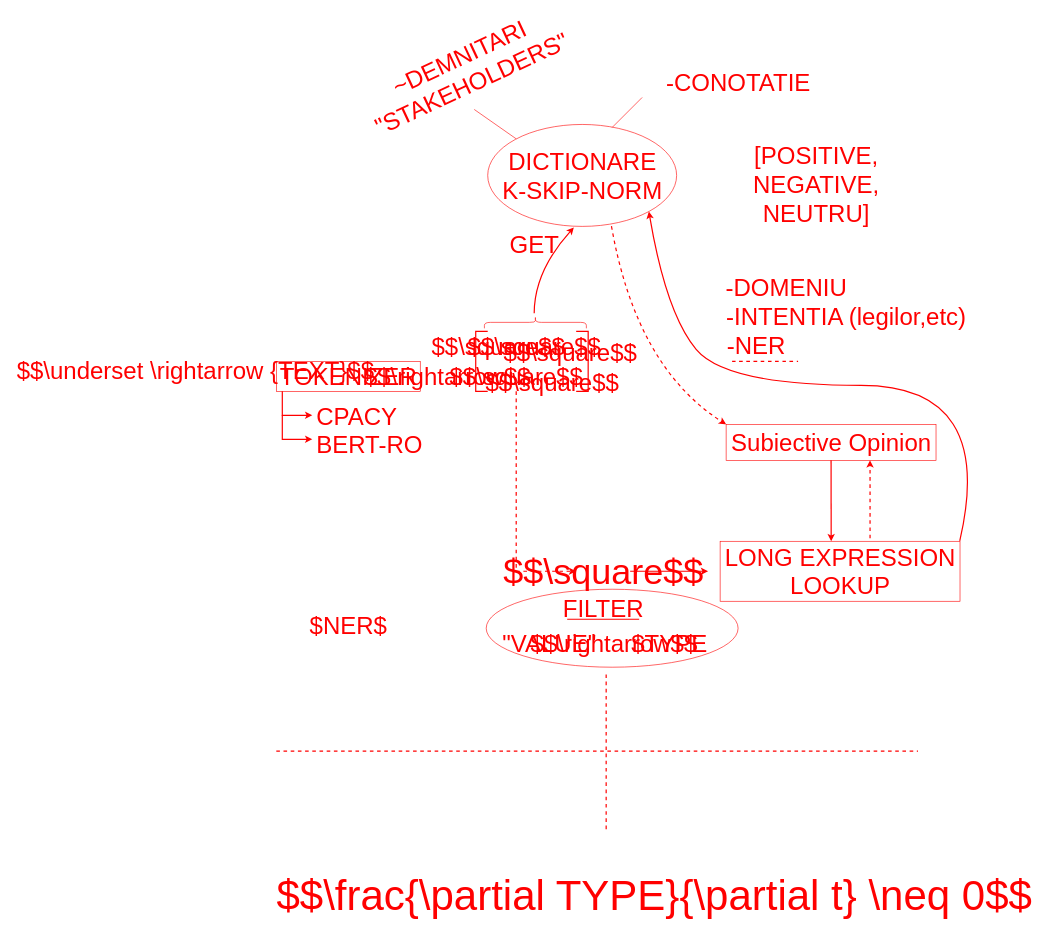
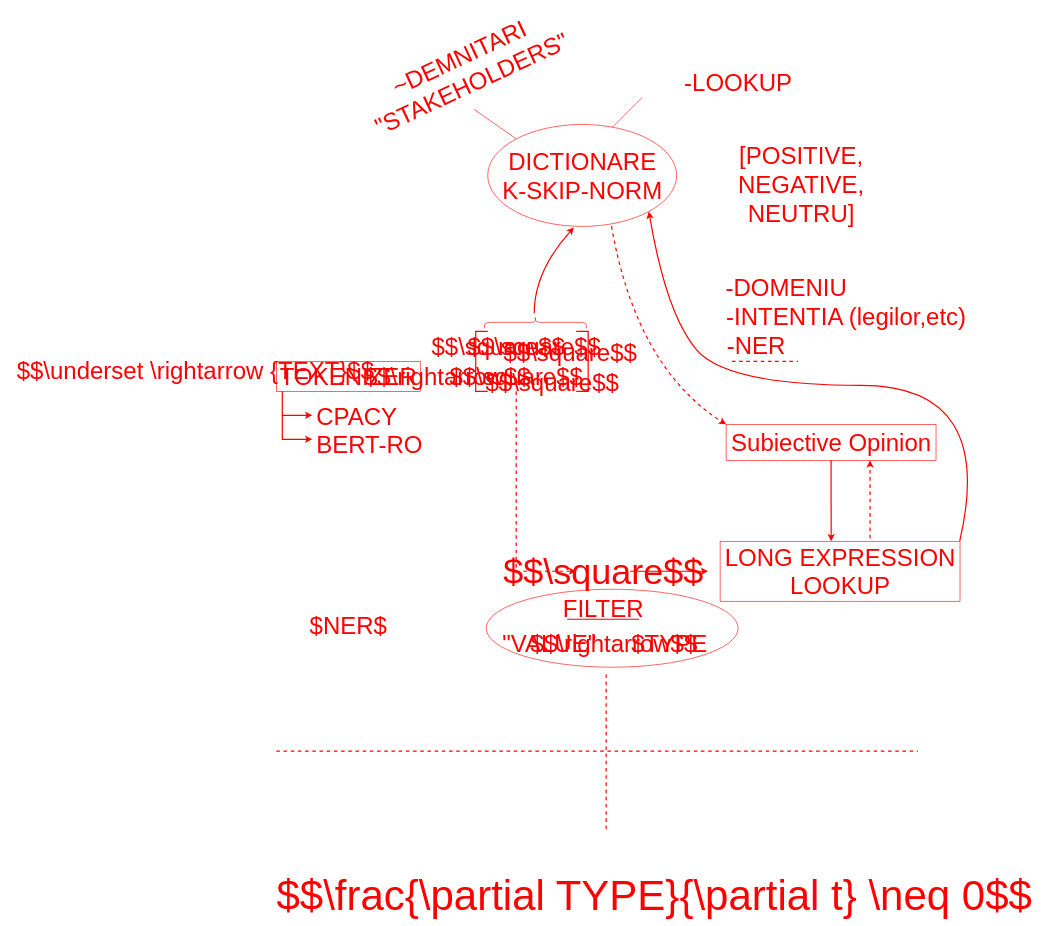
  <mxCell id="0" />
  <mxCell id="1" parent="0" />
  <mxCell id="2" value="&lt;font style=&quot;font-size: 40px&quot; color=&quot;#ff0000&quot;&gt;~DEMNITARI&lt;br&gt;&quot;STAKEHOLDERS&quot;&lt;br&gt;&lt;/font&gt;" style="text;html=1;align=center;verticalAlign=middle;resizable=0;points=[];autosize=1;strokeColor=none;fillColor=none;rotation=-25;" parent="1" vertex="1"><mxGeometry x="590" y="20" width="370" height="50" as="geometry" /></mxCell>
- <mxCell id="3" value="-CONOTATIE" style="text;html=1;align=center;verticalAlign=middle;resizable=0;points=[];autosize=1;strokeColor=none;fillColor=none;fontSize=40;fontColor=#FF0000;" parent="1" vertex="1"><mxGeometry x="1100" y="40" width="260" height="50" as="geometry" /></mxCell>
+ <mxCell id="3" value="-LOOKUP" style="text;html=1;align=center;verticalAlign=middle;resizable=0;points=[];autosize=1;strokeColor=none;fillColor=none;fontSize=40;fontColor=#FF0000;" parent="1" vertex="1"><mxGeometry x="1100" y="40" width="260" height="50" as="geometry" /></mxCell>
  <mxCell id="4" value="DICTIONARE&lt;br&gt;K-SKIP-NORM" style="text;html=1;align=center;verticalAlign=middle;resizable=0;points=[];autosize=1;strokeColor=none;fillColor=none;fontSize=40;fontColor=#FF0000;" parent="1" vertex="1"><mxGeometry x="830" y="170" width="280" height="100" as="geometry" /></mxCell>
  <mxCell id="5" value="" style="ellipse;whiteSpace=wrap;html=1;fontSize=40;fontColor=#FF0000;fillColor=none;strokeColor=#FF0000;" parent="1" vertex="1"><mxGeometry x="812.5" y="135" width="315" height="170" as="geometry" /></mxCell>
- <mxCell id="6" value="[POSITIVE,&lt;br&gt;NEGATIVE,&lt;br&gt;NEUTRU]" style="text;html=1;align=center;verticalAlign=middle;resizable=0;points=[];autosize=1;strokeColor=none;fillColor=none;fontSize=40;fontColor=#FF0000;" parent="1" vertex="1"><mxGeometry x="1245" y="160" width="230" height="150" as="geometry" /></mxCell>
+ <mxCell id="6" value="[POSITIVE,&lt;br&gt;NEGATIVE,&lt;br&gt;NEUTRU]" style="text;html=1;align=center;verticalAlign=middle;resizable=0;points=[];autosize=1;strokeColor=none;fillColor=none;fontSize=40;fontColor=#FF0000;" parent="1" vertex="1"><mxGeometry x="1220" y="160" width="230" height="150" as="geometry" /></mxCell>
  <mxCell id="7" value="&amp;nbsp; &amp;nbsp; &amp;nbsp; &amp;nbsp; &amp;nbsp;-DOMENIU&lt;br&gt;&amp;nbsp; &amp;nbsp; &amp;nbsp; &amp;nbsp; &amp;nbsp; &amp;nbsp; &amp;nbsp; &amp;nbsp; &amp;nbsp; &amp;nbsp; &amp;nbsp; &amp;nbsp; &amp;nbsp; &amp;nbsp;-INTENTIA (legilor,etc)&lt;br&gt;-NER" style="text;html=1;align=center;verticalAlign=middle;resizable=0;points=[];autosize=1;strokeColor=none;fillColor=none;fontSize=40;fontColor=#FF0000;" parent="1" vertex="1"><mxGeometry x="900" y="380" width="720" height="150" as="geometry" /></mxCell>
  <mxCell id="8" value="" style="endArrow=none;html=1;rounded=0;fontSize=40;fontColor=#FF0000;strokeColor=#FF0000;" parent="1" edge="1"><mxGeometry width="50" height="50" relative="1" as="geometry"><mxPoint x="1020" y="140" as="sourcePoint" /><mxPoint x="1070" y="90" as="targetPoint" /></mxGeometry></mxCell>
  <mxCell id="9" value="" style="endArrow=none;html=1;rounded=0;fontSize=40;fontColor=#FF0000;strokeColor=#FF0000;" parent="1" edge="1"><mxGeometry width="50" height="50" relative="1" as="geometry"><mxPoint x="860" y="159" as="sourcePoint" /><mxPoint x="790" y="110" as="targetPoint" /></mxGeometry></mxCell>
  <mxCell id="10" value="Subiective Opinion" style="text;html=1;align=center;verticalAlign=middle;resizable=0;points=[];autosize=1;strokeColor=none;fillColor=none;fontSize=40;fontColor=#FF0000;" parent="1" vertex="1"><mxGeometry x="1210" y="640" width="350" height="50" as="geometry" /></mxCell>
  <mxCell id="11" value="" style="rounded=0;whiteSpace=wrap;html=1;fontSize=40;fontColor=#FF0000;strokeColor=#FF0000;fillColor=none;" parent="1" vertex="1"><mxGeometry x="1210" y="635" width="350" height="60" as="geometry" /></mxCell>
  <mxCell id="12" value="LONG EXPRESSION&lt;br&gt;LOOKUP" style="text;html=1;align=center;verticalAlign=middle;resizable=0;points=[];autosize=1;strokeColor=none;fillColor=none;fontSize=40;fontColor=#FF0000;" parent="1" vertex="1"><mxGeometry x="1200" y="830" width="400" height="100" as="geometry" /></mxCell>
  <mxCell id="13" value="" style="rounded=0;whiteSpace=wrap;html=1;fontSize=40;fontColor=#FF0000;strokeColor=#FF0000;fillColor=none;" parent="1" vertex="1"><mxGeometry x="1200" y="830" width="400" height="100" as="geometry" /></mxCell>
  <mxCell id="14" value="" style="endArrow=classic;html=1;rounded=0;fontSize=40;fontColor=#FF0000;strokeColor=#FF0000;exitX=0.5;exitY=1;exitDx=0;exitDy=0;entryX=0.463;entryY=0;entryDx=0;entryDy=0;entryPerimeter=0;strokeWidth=2;" parent="1" source="11" target="13" edge="1"><mxGeometry width="50" height="50" relative="1" as="geometry"><mxPoint x="1440" y="810" as="sourcePoint" /><mxPoint x="1490" y="760" as="targetPoint" /></mxGeometry></mxCell>
  <mxCell id="15" value="" style="endArrow=classic;html=1;rounded=0;fontSize=40;fontColor=#FF0000;strokeColor=#FF0000;exitX=0.5;exitY=0;exitDx=0;exitDy=0;dashed=1;strokeWidth=2;" parent="1" edge="1"><mxGeometry width="50" height="50" relative="1" as="geometry"><mxPoint x="1450" y="825" as="sourcePoint" /><mxPoint x="1450" y="695" as="targetPoint" /></mxGeometry></mxCell>
  <mxCell id="16" value="" style="endArrow=classic;html=1;fontSize=40;fontColor=#FF0000;strokeColor=#FF0000;exitX=0.999;exitY=-0.008;exitDx=0;exitDy=0;exitPerimeter=0;curved=1;strokeWidth=2;entryX=1;entryY=1;entryDx=0;entryDy=0;" parent="1" source="12" target="5" edge="1"><mxGeometry width="50" height="50" relative="1" as="geometry"><mxPoint x="1210" y="810" as="sourcePoint" /><mxPoint x="1260" y="760" as="targetPoint" /><Array as="points"><mxPoint x="1660" y="570" /><mxPoint x="1210" y="570" /><mxPoint x="1110" y="450" /></Array></mxGeometry></mxCell>
  <mxCell id="17" value="" style="endArrow=classic;html=1;fontSize=40;fontColor=#FF0000;strokeColor=#FF0000;strokeWidth=2;curved=1;entryX=0;entryY=0;entryDx=0;entryDy=0;exitX=0.655;exitY=0.997;exitDx=0;exitDy=0;exitPerimeter=0;dashed=1;" parent="1" source="5" target="11" edge="1"><mxGeometry width="50" height="50" relative="1" as="geometry"><mxPoint x="1210" y="670" as="sourcePoint" /><mxPoint x="1260" y="620" as="targetPoint" /><Array as="points"><mxPoint x="1060" y="540" /></Array></mxGeometry></mxCell>
  <mxCell id="18" value="" style="endArrow=none;dashed=1;html=1;fontSize=40;fontColor=#FF0000;strokeColor=#FF0000;strokeWidth=2;curved=1;" parent="1" edge="1"><mxGeometry width="50" height="50" relative="1" as="geometry"><mxPoint x="1220" y="530" as="sourcePoint" /><mxPoint x="1330" y="530" as="targetPoint" /></mxGeometry></mxCell>
  <mxCell id="19" value="$$\underset \rightarrow {TEXT}$$" style="text;html=1;align=center;verticalAlign=middle;resizable=0;points=[];autosize=1;strokeColor=none;fillColor=none;fontSize=40;fontColor=#FF0000;" parent="1" vertex="1"><mxGeometry x="20" y="520" width="610" height="50" as="geometry" /></mxCell>
  <mxCell id="20" value="TOKENIZER" style="text;html=1;align=center;verticalAlign=middle;resizable=0;points=[];autosize=1;strokeColor=none;fillColor=none;fontSize=40;fontColor=#FF0000;" parent="1" vertex="1"><mxGeometry x="460" y="530" width="240" height="50" as="geometry" /></mxCell>
  <mxCell id="21" value="" style="rounded=0;whiteSpace=wrap;html=1;fontSize=40;fontColor=#FF0000;strokeColor=#FF0000;fillColor=none;" parent="1" vertex="1"><mxGeometry x="460" y="530" width="240" height="50" as="geometry" /></mxCell>
  <mxCell id="22" value="$$\rightarrow$$" style="text;html=1;align=center;verticalAlign=middle;resizable=0;points=[];autosize=1;strokeColor=none;fillColor=none;fontSize=40;fontColor=#FF0000;" parent="1" vertex="1"><mxGeometry x="600" y="530" width="290" height="50" as="geometry" /></mxCell>
  <mxCell id="23" value="$$\square$$" style="text;html=1;align=center;verticalAlign=middle;resizable=0;points=[];autosize=1;strokeColor=none;fillColor=none;fontSize=40;fontColor=#FF0000;" parent="1" vertex="1"><mxGeometry x="710" y="480" width="240" height="50" as="geometry" /></mxCell>
  <mxCell id="24" value="$$\square$$" style="text;html=1;align=center;verticalAlign=middle;resizable=0;points=[];autosize=1;strokeColor=none;fillColor=none;fontSize=40;fontColor=#FF0000;" parent="1" vertex="1"><mxGeometry x="770" y="480" width="240" height="50" as="geometry" /></mxCell>
  <mxCell id="25" value="$$\square$$" style="text;html=1;align=center;verticalAlign=middle;resizable=0;points=[];autosize=1;strokeColor=none;fillColor=none;fontSize=40;fontColor=#FF0000;" parent="1" vertex="1"><mxGeometry x="830" y="490" width="240" height="50" as="geometry" /></mxCell>
  <mxCell id="26" value="$$\square$$" style="text;html=1;align=center;verticalAlign=middle;resizable=0;points=[];autosize=1;strokeColor=none;fillColor=none;fontSize=40;fontColor=#FF0000;" parent="1" vertex="1"><mxGeometry x="740" y="530" width="240" height="50" as="geometry" /></mxCell>
  <mxCell id="27" value="$$\square$$" style="text;html=1;align=center;verticalAlign=middle;resizable=0;points=[];autosize=1;strokeColor=none;fillColor=none;fontSize=40;fontColor=#FF0000;" parent="1" vertex="1"><mxGeometry x="800" y="540" width="240" height="50" as="geometry" /></mxCell>
  <mxCell id="28" value="" style="shape=curlyBracket;whiteSpace=wrap;html=1;rounded=1;fontSize=40;fontColor=#FF0000;strokeColor=#FF0000;fillColor=none;rotation=90;" parent="1" vertex="1"><mxGeometry x="882" y="380" width="20" height="170" as="geometry" /></mxCell>
  <mxCell id="29" value="" style="strokeWidth=2;html=1;shape=mxgraph.flowchart.annotation_1;align=left;pointerEvents=1;fontSize=40;fontColor=#FF0000;fillColor=none;strokeColor=#FF0000;" parent="1" vertex="1"><mxGeometry x="792.5" y="480" width="20" height="100" as="geometry" /></mxCell>
  <mxCell id="30" value="" style="strokeWidth=2;html=1;shape=mxgraph.flowchart.annotation_1;align=left;pointerEvents=1;fontSize=40;fontColor=#FF0000;fillColor=none;strokeColor=#FF0000;rotation=-180;" parent="1" vertex="1"><mxGeometry x="960" y="480" width="20" height="100" as="geometry" /></mxCell>
  <mxCell id="31" value="" style="endArrow=classic;html=1;fontSize=40;fontColor=#FF0000;strokeColor=#FF0000;strokeWidth=2;curved=1;entryX=0.456;entryY=1.01;entryDx=0;entryDy=0;entryPerimeter=0;" parent="1" target="5" edge="1"><mxGeometry width="50" height="50" relative="1" as="geometry"><mxPoint x="890" y="450" as="sourcePoint" /><mxPoint x="940" y="400" as="targetPoint" /><Array as="points"><mxPoint x="890" y="380" /></Array></mxGeometry></mxCell>
- <mxCell id="32" value="GET" style="text;html=1;align=center;verticalAlign=middle;resizable=0;points=[];autosize=1;strokeColor=none;fillColor=none;fontSize=40;fontColor=#FF0000;" parent="1" vertex="1"><mxGeometry x="840" y="310" width="100" height="50" as="geometry" /></mxCell>
  <mxCell id="33" value="$NER$" style="text;html=1;align=center;verticalAlign=middle;resizable=0;points=[];autosize=1;strokeColor=none;fillColor=none;fontSize=40;fontColor=#FF0000;" parent="1" vertex="1"><mxGeometry x="510" y="945" width="140" height="50" as="geometry" /></mxCell>
  <mxCell id="34" value="&lt;font style=&quot;font-size: 60px&quot;&gt;$$\square$$&lt;/font&gt;" style="text;html=1;align=center;verticalAlign=middle;resizable=0;points=[];autosize=1;strokeColor=none;fillColor=none;fontSize=40;fontColor=#FF0000;" parent="1" vertex="1"><mxGeometry x="830" y="850" width="350" height="60" as="geometry" /></mxCell>
  <mxCell id="35" value="" style="endArrow=classic;html=1;fontSize=60;fontColor=#FF0000;strokeColor=#FF0000;strokeWidth=2;curved=1;" parent="1" target="34" edge="1"><mxGeometry width="50" height="50" relative="1" as="geometry"><mxPoint x="1050" y="880" as="sourcePoint" /><mxPoint x="1100" y="830" as="targetPoint" /></mxGeometry></mxCell>
  <mxCell id="36" value="" style="endArrow=classic;html=1;fontSize=60;fontColor=#FF0000;strokeColor=#FF0000;strokeWidth=2;rounded=0;entryX=0.371;entryY=0.5;entryDx=0;entryDy=0;entryPerimeter=0;dashed=1;" parent="1" target="34" edge="1"><mxGeometry width="50" height="50" relative="1" as="geometry"><mxPoint x="860" y="580" as="sourcePoint" /><mxPoint x="920" y="730" as="targetPoint" /><Array as="points"><mxPoint x="860" y="880" /></Array></mxGeometry></mxCell>
  <mxCell id="37" value="&lt;font style=&quot;font-size: 40px&quot;&gt;FILTER&lt;/font&gt;" style="text;html=1;align=center;verticalAlign=middle;resizable=0;points=[];autosize=1;strokeColor=none;fillColor=none;fontSize=60;fontColor=#FF0000;" parent="1" vertex="1"><mxGeometry x="930" y="895" width="150" height="80" as="geometry" /></mxCell>
  <mxCell id="38" value="&quot;VALUE&quot;" style="text;html=1;align=center;verticalAlign=middle;resizable=0;points=[];autosize=1;strokeColor=none;fillColor=none;fontSize=40;fontColor=#FF0000;" parent="1" vertex="1"><mxGeometry x="830" y="975" width="170" height="50" as="geometry" /></mxCell>
  <mxCell id="39" value="$TYPE" style="text;html=1;align=center;verticalAlign=middle;resizable=0;points=[];autosize=1;strokeColor=none;fillColor=none;fontSize=40;fontColor=#FF0000;" parent="1" vertex="1"><mxGeometry x="1045" y="975" width="140" height="50" as="geometry" /></mxCell>
  <mxCell id="40" value="$$\rightarrow$$" style="text;html=1;align=center;verticalAlign=middle;resizable=0;points=[];autosize=1;strokeColor=none;fillColor=none;fontSize=40;fontColor=#FF0000;" parent="1" vertex="1"><mxGeometry x="878" y="975" width="290" height="50" as="geometry" /></mxCell>
  <mxCell id="41" value="" style="endArrow=none;html=1;rounded=0;fontSize=40;fontColor=#FF0000;strokeColor=#FF0000;strokeWidth=2;" parent="1" edge="1"><mxGeometry width="50" height="50" relative="1" as="geometry"><mxPoint x="945" y="960" as="sourcePoint" /><mxPoint x="1065" y="960" as="targetPoint" /></mxGeometry></mxCell>
  <mxCell id="42" value="" style="ellipse;whiteSpace=wrap;html=1;fontSize=40;fontColor=#FF0000;strokeColor=#FF0000;fillColor=none;" parent="1" vertex="1"><mxGeometry x="810" y="910" width="420" height="130" as="geometry" /></mxCell>
  <mxCell id="43" value="&lt;div style=&quot;text-align: left&quot;&gt;&lt;span&gt;CPACY&lt;/span&gt;&lt;/div&gt;&lt;div style=&quot;text-align: left&quot;&gt;&lt;span&gt;BERT-RO&lt;/span&gt;&lt;/div&gt;" style="text;html=1;align=center;verticalAlign=middle;resizable=0;points=[];autosize=1;strokeColor=none;fillColor=none;fontSize=40;fontColor=#FF0000;" parent="1" vertex="1"><mxGeometry x="520" y="595" width="190" height="100" as="geometry" /></mxCell>
  <mxCell id="44" value="" style="endArrow=classic;html=1;rounded=0;fontSize=40;fontColor=#FF0000;strokeColor=#FF0000;strokeWidth=2;entryX=0;entryY=0.25;entryDx=0;entryDy=0;entryPerimeter=0;" parent="1" target="43" edge="1"><mxGeometry width="50" height="50" relative="1" as="geometry"><mxPoint x="470" y="580" as="sourcePoint" /><mxPoint x="520" y="660" as="targetPoint" /><Array as="points"><mxPoint x="470" y="620" /></Array></mxGeometry></mxCell>
  <mxCell id="45" value="" style="endArrow=classic;html=1;rounded=0;fontSize=40;fontColor=#FF0000;strokeColor=#FF0000;strokeWidth=2;entryX=0;entryY=0.25;entryDx=0;entryDy=0;entryPerimeter=0;" parent="1" edge="1"><mxGeometry width="50" height="50" relative="1" as="geometry"><mxPoint x="470" y="620" as="sourcePoint" /><mxPoint x="520" y="660" as="targetPoint" /><Array as="points"><mxPoint x="470" y="660" /></Array></mxGeometry></mxCell>
  <mxCell id="46" value="" style="endArrow=none;dashed=1;html=1;rounded=0;fontSize=40;fontColor=#FF0000;strokeColor=#FF0000;strokeWidth=2;" parent="1" edge="1"><mxGeometry width="50" height="50" relative="1" as="geometry"><mxPoint x="1010" y="1310" as="sourcePoint" /><mxPoint x="1010" y="1050" as="targetPoint" /></mxGeometry></mxCell>
  <mxCell id="47" value="" style="endArrow=none;dashed=1;html=1;rounded=0;fontSize=40;fontColor=#FF0000;strokeColor=#FF0000;strokeWidth=2;" parent="1" edge="1"><mxGeometry width="50" height="50" relative="1" as="geometry"><mxPoint x="460" y="1180" as="sourcePoint" /><mxPoint x="1530" y="1180" as="targetPoint" /></mxGeometry></mxCell>
  <mxCell id="48" value="&lt;font style=&quot;font-size: 70px&quot;&gt;$$\frac{\partial TYPE}{\partial t} \neq 0$$&lt;/font&gt;" style="text;html=1;align=center;verticalAlign=middle;resizable=0;points=[];autosize=1;strokeColor=none;fillColor=none;fontSize=40;fontColor=#FF0000;" parent="1" vertex="1"><mxGeometry x="455" y="1390" width="1270" height="60" as="geometry" /></mxCell>
